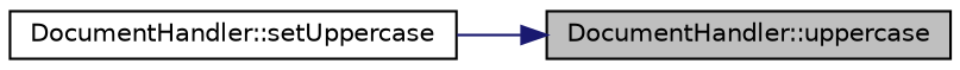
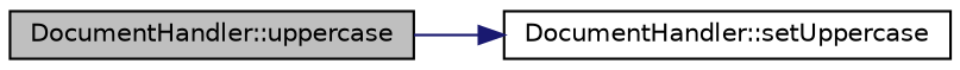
  digraph {
    rankdir=RL
    node [color=black fontname=Helvetica fontsize=10 shape=record style=filled]
    n1 [fillcolor=grey75 fontcolor=black height=0.2 label="DocumentHandler::uppercase" width=0.4]
    n2 [fillcolor=white height=0.2 label="DocumentHandler::setUppercase" width=0.4]
-   n1 -> n2 [color=midnightblue dir=back fontname=Helvetica fontsize=10 labelfontname=Helvetica labelfontsize=10 style=solid]
+   n2 -> n1 [color=midnightblue dir=back fontname=Helvetica fontsize=10 labelfontname=Helvetica labelfontsize=10 style=solid]
  }
